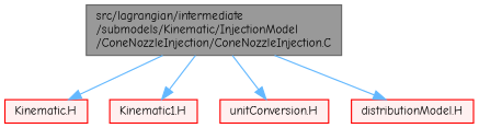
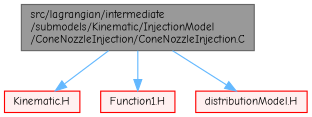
  digraph {
    fontname="Comic Neue"
    node [color=red fillcolor="#FFF0F0" fontname="Comic Neue" fontsize=10 shape=box style=filled]
    edge [color=steelblue1 fontname="Comic Neue" fontsize=10 labelfontname=Helvetica labelfontsize=10 style=solid]
    n1 [color=gray40 fillcolor=grey60 fontcolor=black height=0.2 label="src/lagrangian/intermediate\l/submodels/Kinematic/InjectionModel\l/ConeNozzleInjection/ConeNozzleInjection.C" width=0.4]
    n2 [height=0.2 label="Kinematic.H" width=0.4]
-   n3 [height=0.2 label="Kinematic1.H" width=0.4]
-   n4 [height=0.2 label="unitConversion.H" width=0.4]
+   n3 [height=0.2 label="Function1.H" width=0.4]
    n5 [height=0.2 label="distributionModel.H" width=0.4]
    n1 -> n2
    n1 -> n3
-   n1 -> n4
    n1 -> n5
  }
